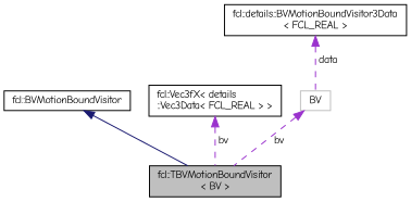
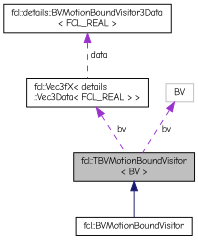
  digraph {
    fontname="Comic Neue"
    node [color=black fillcolor=white fontname="Comic Neue" fontsize=10 shape=record style=filled]
    edge [color=darkorchid3 dir=back fontname="Comic Neue" fontsize=10 labelfontname=FreeSans labelfontsize=10 style=dashed]
    n1 [fillcolor=grey75 fontcolor=black height=0.2 label="fcl::TBVMotionBoundVisitor\l\< BV \>" width=0.4]
    n2 [height=0.2 label="fcl::BVMotionBoundVisitor" width=0.4]
    n3 [height=0.2 label="fcl::Vec3fX\< details\l::Vec3Data\< FCL_REAL \> \>" width=0.4]
    n4 [height=0.2 label="fcl::details::BVMotionBoundVisitor3Data\l\< FCL_REAL \>" width=0.4]
    n5 [color=grey75 height=0.2 label=BV width=0.4]
-   n2 -> n1 [color=midnightblue style=solid]
+   n1 -> n2 [color=midnightblue style=solid]
    n3 -> n1 [label=" bv"]
-   n4 -> n5 [label=" data"]
+   n4 -> n3 [label=" data"]
    n5 -> n1 [label=" bv"]
  }
